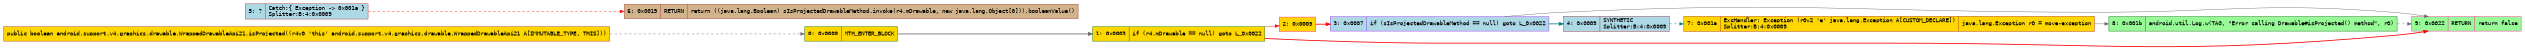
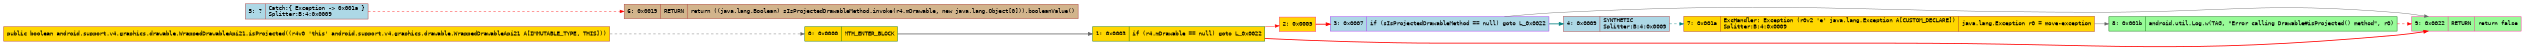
  digraph {
    fontname="DejaVu Sans Mono"
    rankdir=LR
    node [color=brown fillcolor=gold fontname="DejaVu Sans Mono" shape=record style=filled]
    edge [color=red fontname="DejaVu Sans Mono" style=bold]
    n1 [color=darkgreen label="{0\:\ 0x0000|MTH_ENTER_BLOCK\l}"]
    n2 [color=darkgreen label="{1\:\ 0x0003|if (r4.mDrawable == null) goto L_0x0022\l}"]
    n3 [color=deeppink label="{2\:\ 0x0005}"]
    n4 [color=deeppink fillcolor=palegreen label="{9\:\ 0x0022|RETURN\l|return false\l}"]
    n5 [color=purple fillcolor=lightblue label="{3\:\ 0x0007|if (sIsProjectedDrawableMethod == null) goto L_0x0022\l}"]
    n6 [fillcolor=lightblue label="{4\:\ 0x0009|SYNTHETIC\lSplitter:B:4:0x0009\l}"]
    n7 [label="{7\:\ 0x001a|ExcHandler: Exception (r0v2 'e' java.lang.Exception A[CUSTOM_DECLARE])\lSplitter:B:4:0x0009\l|java.lang.Exception r0 = move\-exception\l}"]
    n8 [fillcolor=lightblue label="{5\:\ ?|Catch:\{ Exception \-\> 0x001a \}\lSplitter:B:4:0x0009\l}"]
    n9 [fillcolor=tan label="{6\:\ 0x0019|RETURN\l|return ((java.lang.Boolean) sIsProjectedDrawableMethod.invoke(r4.mDrawable, new java.lang.Object[0])).booleanValue()\l}"]
    n10 [color=darkgreen fillcolor=palegreen label="{8\:\ 0x001b|android.util.Log.w(TAG, \"Error calling Drawable#isProjected() method\", r0)\l}"]
    n11 [label="{public boolean android.support.v4.graphics.drawable.WrappedDrawableApi21.isProjected((r4v0 'this' android.support.v4.graphics.drawable.WrappedDrawableApi21 A[IMMUTABLE_TYPE, THIS])) }"]
    n1 -> n2 [color=gray40]
    n2 -> n3 [style=solid]
    n2 -> n4
    n3 -> n5
    n5 -> n4 [color=gray40 style=solid]
    n5 -> n6 [color=teal]
    n6 -> n7 [color=teal style=dashed]
    n7 -> n10 [color=gray40 style=solid]
    n8 -> n9 [style=dashed]
-   n10 -> n4 [color=gray40 style=dashed]
+   n10 -> n4 [style=dashed]
    n11 -> n1 [color=gray40 style=dashed]
  }
